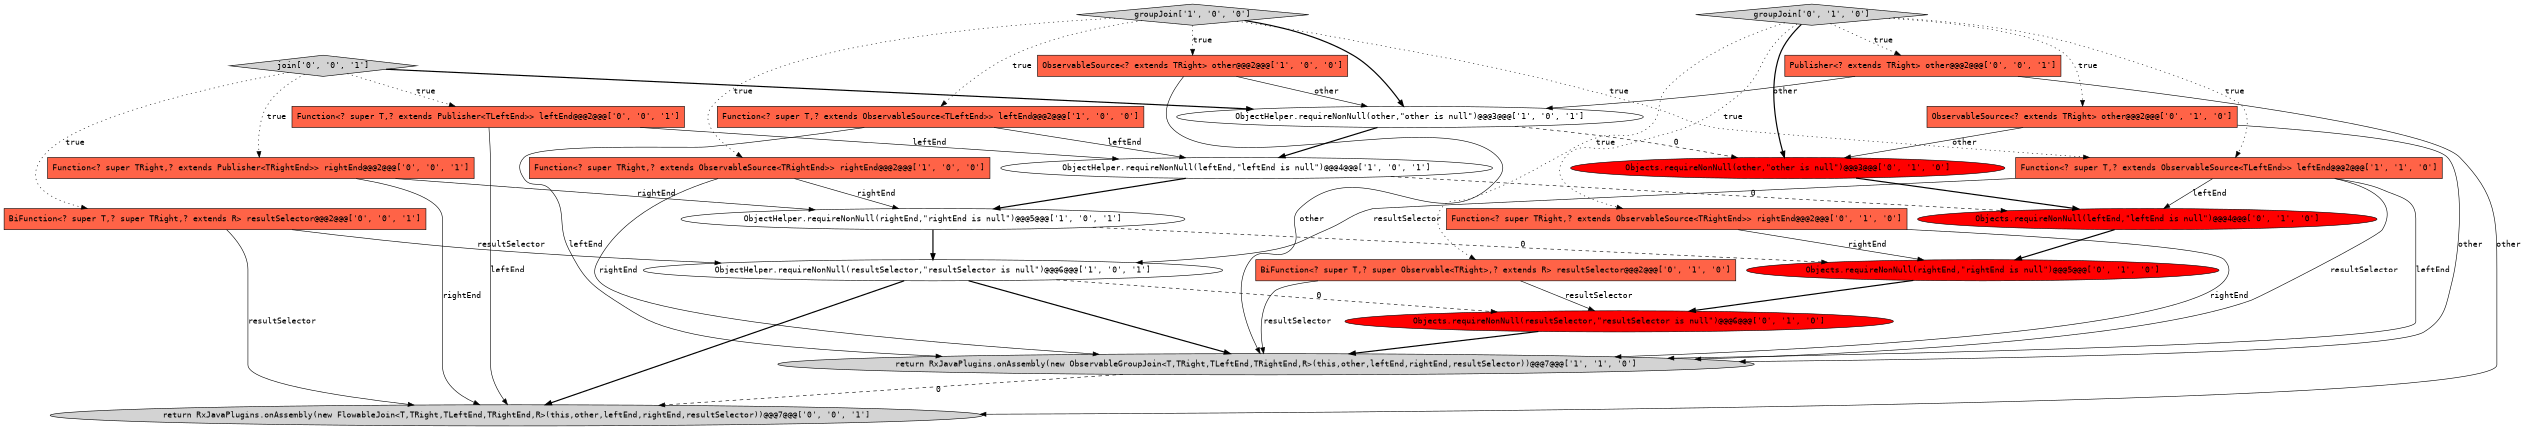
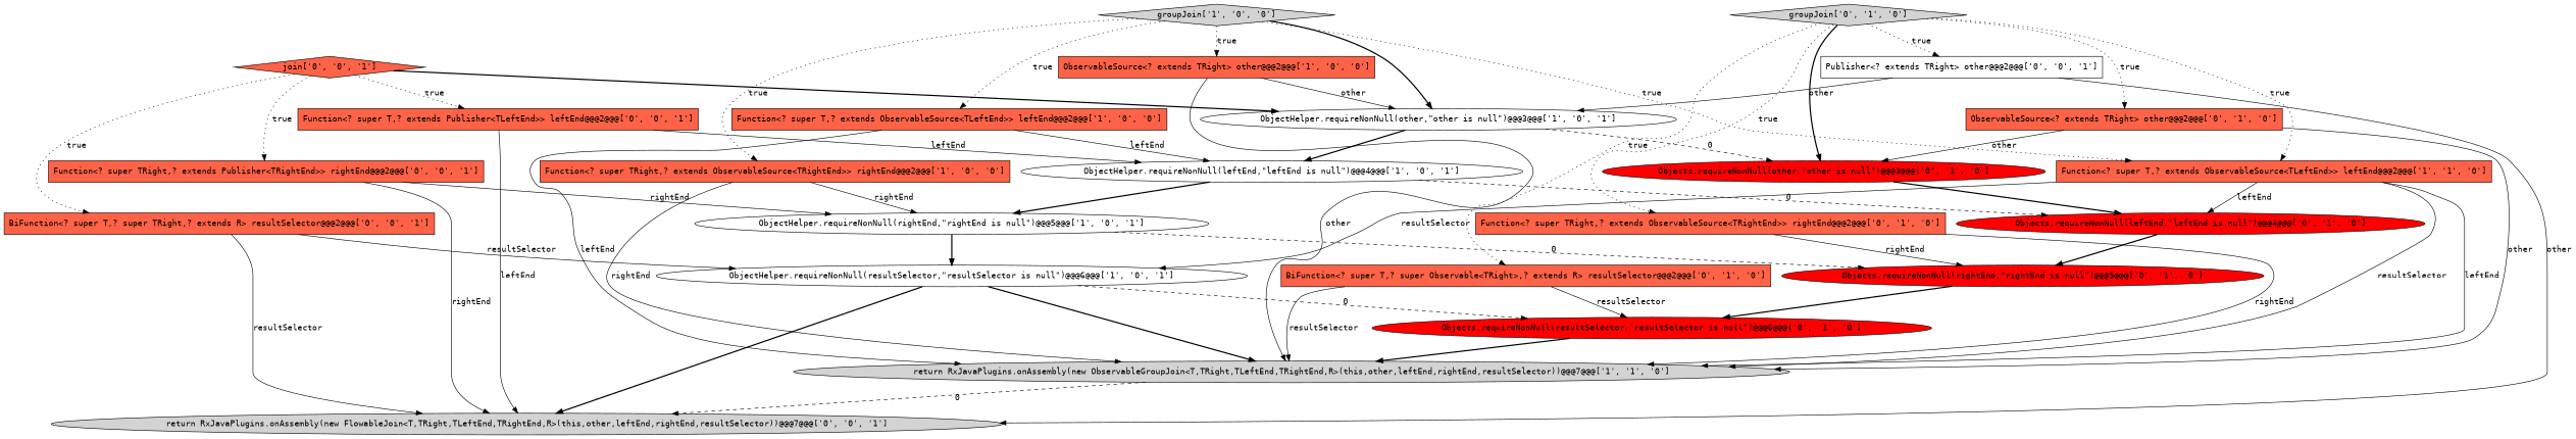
  digraph {
    fontname="DejaVu Sans Mono"
    node [fillcolor=tomato fontname="DejaVu Sans Mono" shape=box style=filled]
    edge [fontname="DejaVu Sans Mono" style=solid]
    n1 [fillcolor=red label="Objects.requireNonNull(leftEnd,\"leftEnd is null\")@@@4@@@['0', '1', '0']" shape=ellipse]
    n2 [fillcolor=red label="Objects.requireNonNull(rightEnd,\"rightEnd is null\")@@@5@@@['0', '1', '0']" shape=ellipse]
    n3 [fillcolor=red label="Objects.requireNonNull(resultSelector,\"resultSelector is null\")@@@6@@@['0', '1', '0']" shape=ellipse]
    n4 [label="Function<? super T,? extends ObservableSource<TLeftEnd>> leftEnd@@@2@@@['1', '0', '0']"]
    n5 [fillcolor=lightgray label="return RxJavaPlugins.onAssembly(new ObservableGroupJoin<T,TRight,TLeftEnd,TRightEnd,R>(this,other,leftEnd,rightEnd,resultSelector))@@@7@@@['1', '1', '0']" shape=ellipse]
    n6 [fillcolor=white label="ObjectHelper.requireNonNull(leftEnd,\"leftEnd is null\")@@@4@@@['1', '0', '1']" shape=ellipse]
    n7 [fillcolor=lightgray label="return RxJavaPlugins.onAssembly(new FlowableJoin<T,TRight,TLeftEnd,TRightEnd,R>(this,other,leftEnd,rightEnd,resultSelector))@@@7@@@['0', '0', '1']" shape=ellipse]
    n8 [fillcolor=white label="ObjectHelper.requireNonNull(rightEnd,\"rightEnd is null\")@@@5@@@['1', '0', '1']" shape=ellipse]
    n9 [fillcolor=lightgray label="groupJoin['0', '1', '0']" shape=diamond]
    n10 [label="Function<? super T,? extends ObservableSource<TLeftEnd>> leftEnd@@@2@@@['1', '1', '0']"]
    n11 [fillcolor=red label="Objects.requireNonNull(other,\"other is null\")@@@3@@@['0', '1', '0']" shape=ellipse]
    n12 [label="ObservableSource<? extends TRight> other@@@2@@@['0', '1', '0']"]
    n13 [label="Function<? super TRight,? extends ObservableSource<TRightEnd>> rightEnd@@@2@@@['0', '1', '0']"]
    n14 [label="BiFunction<? super T,? super Observable<TRight>,? extends R> resultSelector@@@2@@@['0', '1', '0']"]
-   n15 [label="Publisher<? extends TRight> other@@@2@@@['0', '0', '1']"]
+   n15 [fillcolor=white label="Publisher<? extends TRight> other@@@2@@@['0', '0', '1']"]
    n16 [fillcolor=white label="ObjectHelper.requireNonNull(resultSelector,\"resultSelector is null\")@@@6@@@['1', '0', '1']" shape=ellipse]
    n17 [fillcolor=white label="ObjectHelper.requireNonNull(other,\"other is null\")@@@3@@@['1', '0', '1']" shape=ellipse]
    n18 [label="Function<? super T,? extends Publisher<TLeftEnd>> leftEnd@@@2@@@['0', '0', '1']"]
    n19 [label="BiFunction<? super T,? super TRight,? extends R> resultSelector@@@2@@@['0', '0', '1']"]
    n20 [label="ObservableSource<? extends TRight> other@@@2@@@['1', '0', '0']"]
    n21 [label="Function<? super TRight,? extends ObservableSource<TRightEnd>> rightEnd@@@2@@@['1', '0', '0']"]
-   n22 [fillcolor=lightgray label="join['0', '0', '1']" shape=diamond]
+   n22 [label="join['0', '0', '1']" shape=diamond]
    n23 [label="Function<? super TRight,? extends Publisher<TRightEnd>> rightEnd@@@2@@@['0', '0', '1']"]
    n24 [fillcolor=lightgray label="groupJoin['1', '0', '0']" shape=diamond]
    n1 -> n2 [style=bold]
    n2 -> n3 [style=bold]
    n3 -> n5 [style=bold]
    n4 -> n5 [label=leftEnd]
    n4 -> n6 [label=leftEnd]
    n5 -> n7 [label=0 style=dashed]
    n6 -> n1 [label=0 style=dashed]
    n6 -> n8 [style=bold]
    n8 -> n2 [label=0 style=dashed]
    n8 -> n16 [style=bold]
    n9 -> n10 [label=true style=dotted]
    n9 -> n11 [style=bold]
    n9 -> n12 [label=true style=dotted]
    n9 -> n13 [label=true style=dotted]
    n9 -> n14 [label=true style=dotted]
    n9 -> n15 [label=true style=dotted]
    n10 -> n1 [label=leftEnd]
    n10 -> n5 [label=resultSelector]
    n10 -> n5 [label=leftEnd]
    n10 -> n16 [label=resultSelector]
    n11 -> n1 [style=bold]
    n12 -> n5 [label=other]
    n12 -> n11 [label=other]
    n13 -> n2 [label=rightEnd]
    n13 -> n5 [label=rightEnd]
    n14 -> n3 [label=resultSelector]
    n14 -> n5 [label=resultSelector]
    n15 -> n7 [label=other]
    n15 -> n17 [label=other]
    n16 -> n3 [label=0 style=dashed]
    n16 -> n5 [style=bold]
    n16 -> n7 [style=bold]
    n17 -> n6 [style=bold]
    n17 -> n11 [label=0 style=dashed]
    n18 -> n6 [label=leftEnd]
    n18 -> n7 [label=leftEnd]
    n19 -> n7 [label=resultSelector]
    n19 -> n16 [label=resultSelector]
    n20 -> n5 [label=other]
    n20 -> n17 [label=other]
    n21 -> n5 [label=rightEnd]
    n21 -> n8 [label=rightEnd]
    n22 -> n17 [style=bold]
    n22 -> n18 [label=true style=dotted]
    n22 -> n19 [label=true style=dotted]
    n22 -> n23 [label=true style=dotted]
    n23 -> n7 [label=rightEnd]
    n23 -> n8 [label=rightEnd]
    n24 -> n4 [label=true style=dotted]
    n24 -> n10 [label=true style=dotted]
    n24 -> n17 [style=bold]
    n24 -> n20 [label=true style=dotted]
    n24 -> n21 [label=true style=dotted]
  }
